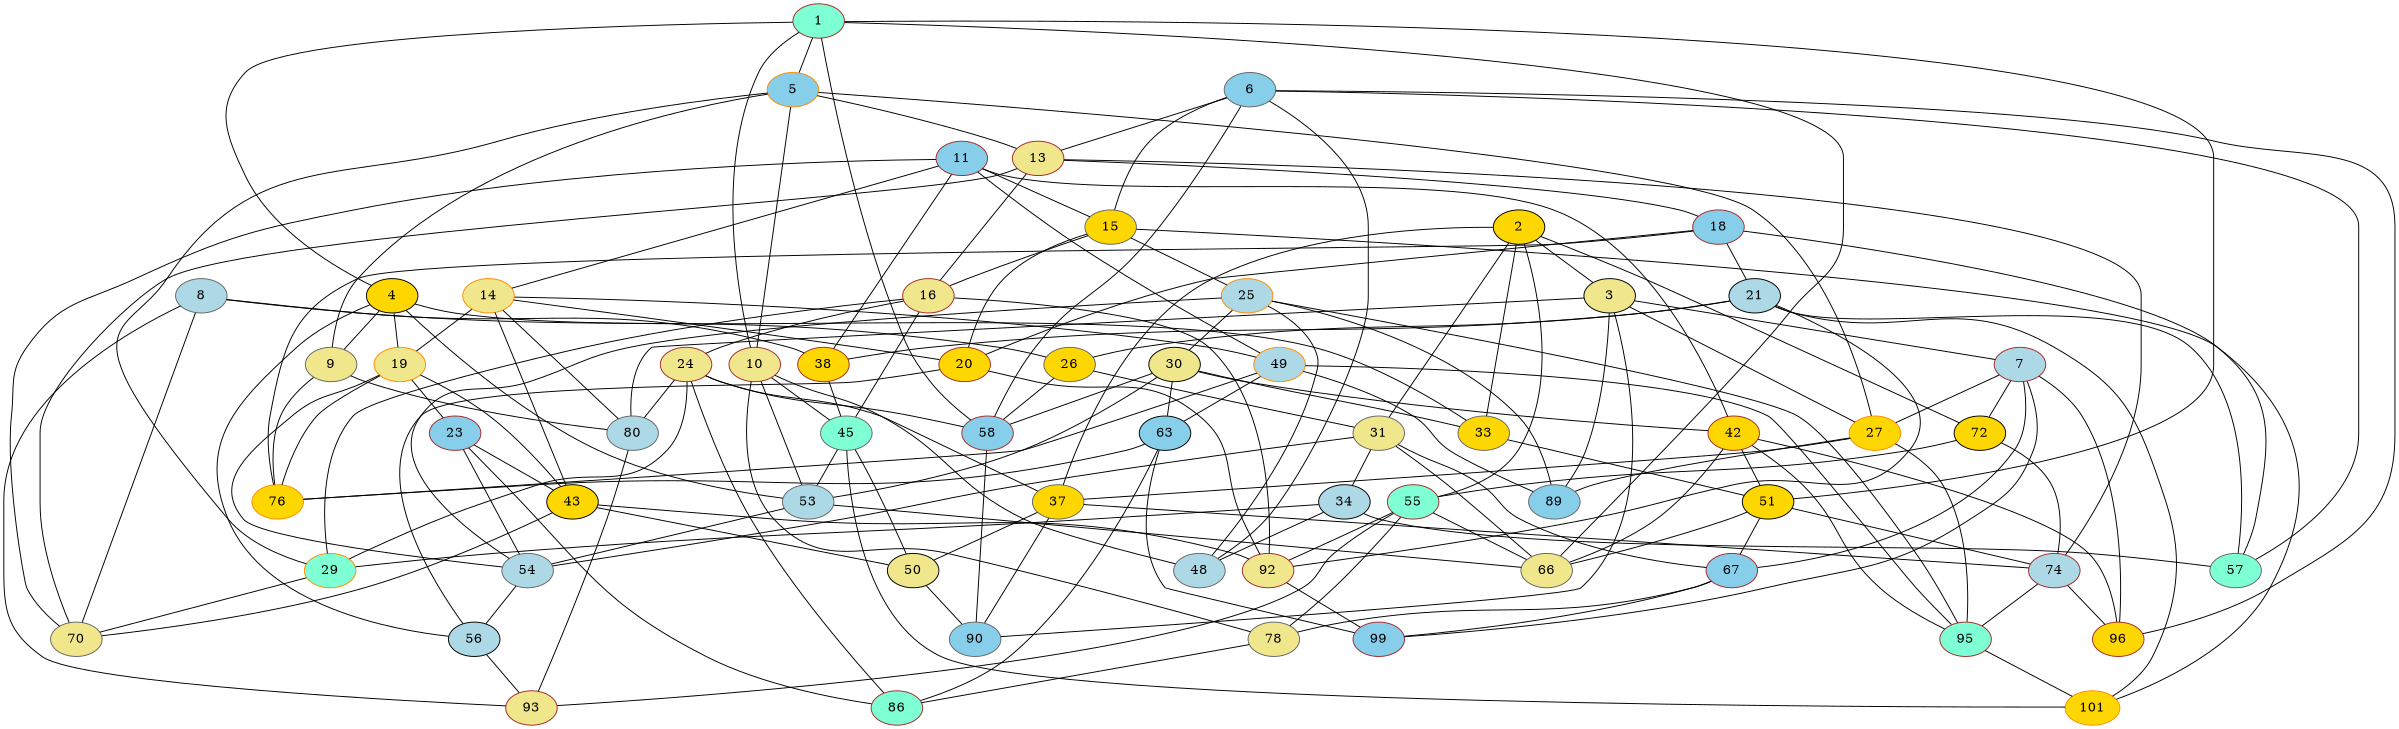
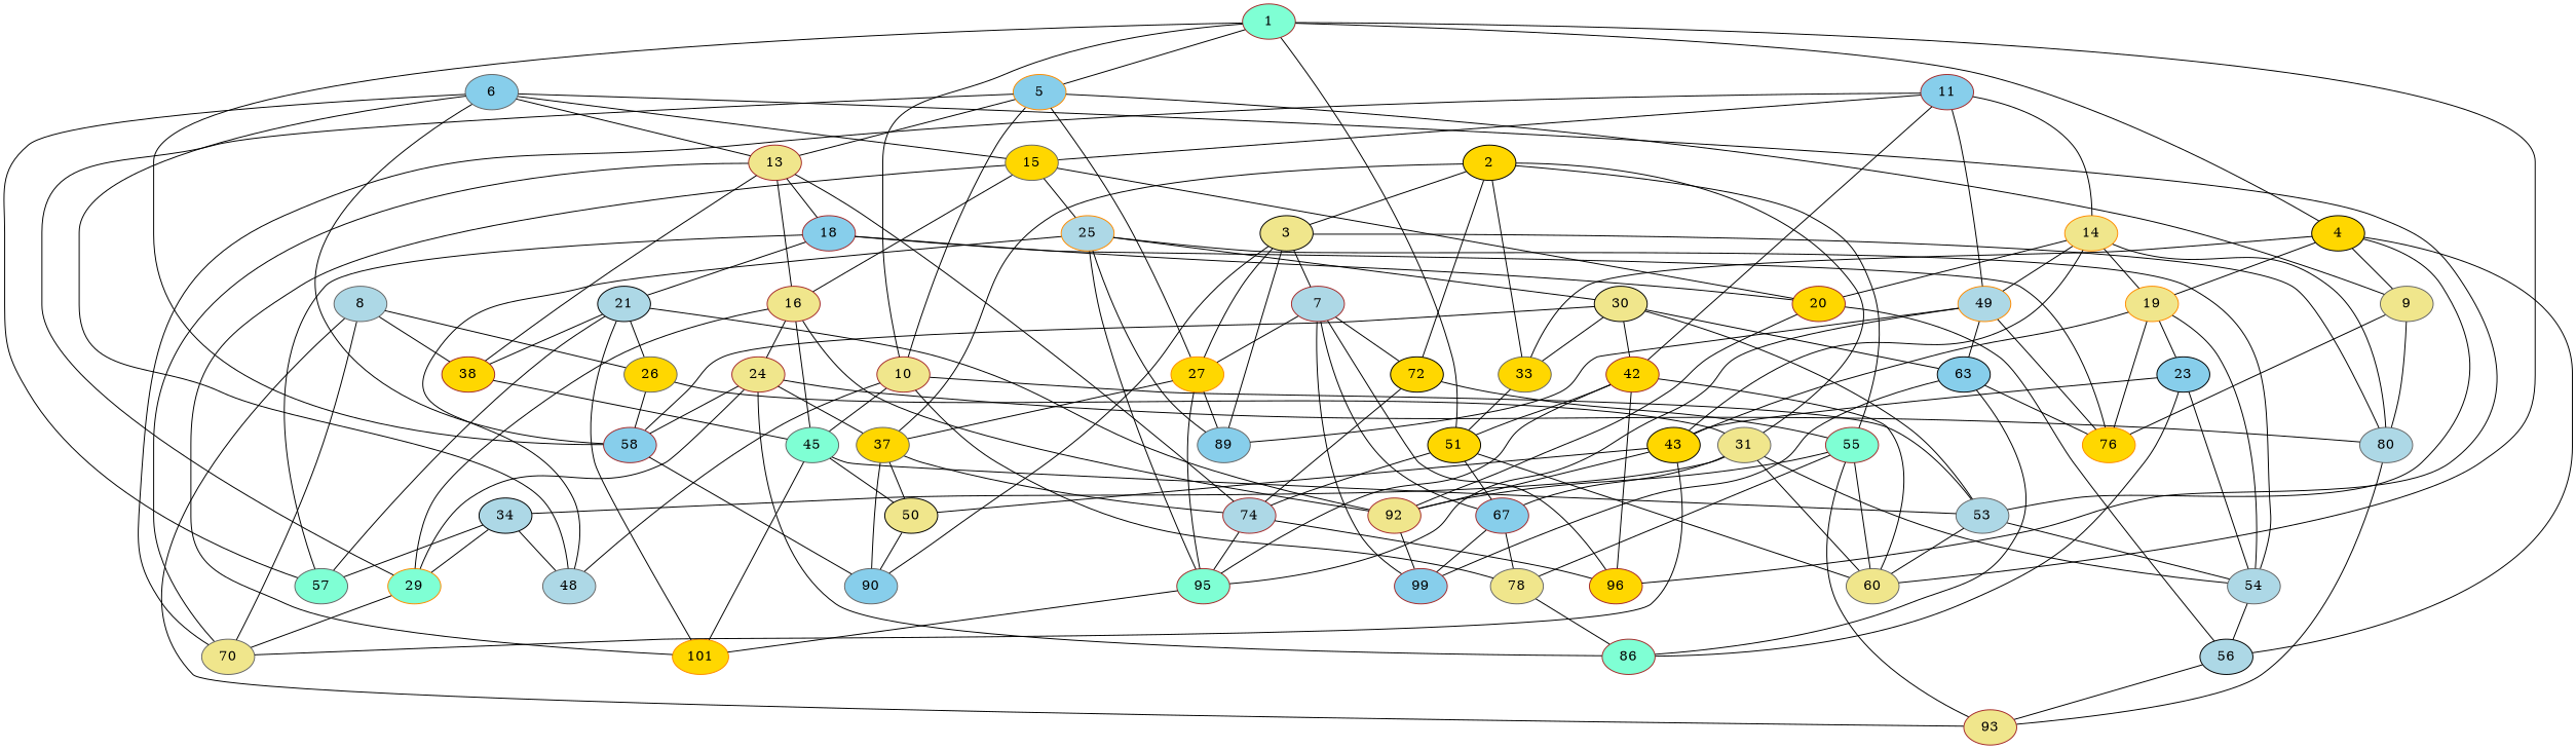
  graph {
    node [color=brown fillcolor=gold style=filled]
    1 [fillcolor=aquamarine super="+69"]
    4 [color=black super="+12"]
    5 [color=darkorange fillcolor=skyblue super="+36"]
    10 [fillcolor=khaki super="+62"]
    51 [color=black super="+73"]
    58 [fillcolor=skyblue super="+68"]
-   60 [color=gray40 fillcolor=khaki super="+66" label=66]
+   60 [color=gray40 fillcolor=khaki super="+66"]
    33 [color=gray40]
    9 [color=gray40 fillcolor=khaki]
    19 [color=darkorange fillcolor=khaki super="+39"]
    53 [color=gray40 fillcolor=lightblue super="+100"]
    56 [color=black fillcolor=lightblue]
    27 [color=darkorange super="+28"]
    13 [fillcolor=khaki super="+79"]
    29 [color=darkorange fillcolor=aquamarine]
    48 [color=gray40 fillcolor=lightblue]
    45 [color=gray40 fillcolor=aquamarine super="+61"]
    78 [color=gray40 fillcolor=khaki]
    67 [fillcolor=skyblue super="+81"]
    74 [fillcolor=lightblue super="+88"]
    90 [color=gray40 fillcolor=skyblue]
    2 [color=black super="+72"]
    3 [color=black fillcolor=khaki super="+17"]
    31 [color=gray40 fillcolor=khaki super="+46"]
    n25 [color=black label=72]
    37 [color=gray40 super="+41"]
    55 [fillcolor=aquamarine super="+84"]
    7 [fillcolor=lightblue super="+47"]
    80 [color=gray40 fillcolor=lightblue]
    89 [color=gray40 fillcolor=skyblue]
    54 [color=gray40 fillcolor=lightblue super="+77"]
    34 [color=black fillcolor=lightblue]
    50 [color=black fillcolor=khaki]
    93 [fillcolor=khaki]
    92 [fillcolor=khaki super="+102"]
    96
    99 [fillcolor=skyblue]
    95 [fillcolor=aquamarine super="+97"]
    76 [color=darkorange super="+94"]
    43 [color=black super="+87"]
-   23 [fillcolor=skyblue]
+   23 [color=black fillcolor=skyblue]
    70 [color=gray40 fillcolor=khaki super="+75"]
    16 [fillcolor=khaki super="+35"]
    18 [fillcolor=skyblue super="+21"]
    6 [color=gray40 fillcolor=skyblue super="+98"]
    15 [color=gray40 super="+59"]
    57 [color=gray40 fillcolor=aquamarine]
    20 [super="+64"]
    25 [color=darkorange fillcolor=lightblue super="+40"]
    101 [color=darkorange]
    8 [color=gray40 fillcolor=lightblue]
    26 [color=gray40]
    38
    86 [fillcolor=aquamarine]
    11 [fillcolor=skyblue super="+44"]
    14 [color=darkorange fillcolor=khaki super="+91"]
    42 [super="+82"]
    49 [color=darkorange fillcolor=lightblue super="+83"]
    63 [color=black fillcolor=skyblue super="+65"]
    24 [fillcolor=khaki super="+71"]
    n61 [color=black fillcolor=lightblue label=21 super="+85"]
    30 [color=black fillcolor=khaki super="+52"]
    1 -- 4
    1 -- 5
    1 -- 10
    1 -- 51
    1 -- 58
    1 -- 60
    4 -- 33
    4 -- 9
    4 -- 19
    4 -- 53
    4 -- 56
    5 -- 10
    5 -- 9
    5 -- 27
    5 -- 13
    5 -- 29
    10 -- 53
    10 -- 48
    10 -- 45
    10 -- 78
    51 -- 60
    51 -- 67
    51 -- 74
    58 -- 90
    33 -- 51
    9 -- 80
    9 -- 76
    19 -- 54
    19 -- 76
    19 -- 43
    19 -- 23
    53 -- 60
    53 -- 54
    56 -- 93
    27 -- 37
    27 -- 89
    27 -- 95
    13 -- 74
    13 -- 70
    13 -- 16
    13 -- 18
    29 -- 70
    45 -- 53
    45 -- 50
    45 -- 101
    78 -- 86
    67 -- 78
    67 -- 99
    74 -- 96
    74 -- 95
    2 -- 33
    2 -- 3
    2 -- 31
    2 -- n25
    2 -- 37
    2 -- 55
    3 -- 27
    3 -- 90
    3 -- 7
    3 -- 80
    3 -- 89
    31 -- 60
    31 -- 67
    31 -- 54
    31 -- 34
    n25 -- 74
    n25 -- 55
    37 -- 74
    37 -- 90
    37 -- 50
    55 -- 60
    55 -- 78
    55 -- 93
    55 -- 92
    7 -- 27
    7 -- 67
    7 -- n25
    7 -- 96
    7 -- 99
    80 -- 93
    54 -- 56
    34 -- 29
    34 -- 48
    34 -- 57
    50 -- 90
    92 -- 99
    95 -- 101
    43 -- 50
    43 -- 92
    43 -- 70
    23 -- 54
    23 -- 43
    23 -- 86
    16 -- 29
    16 -- 45
    16 -- 92
    16 -- 24
    18 -- 76
    18 -- 57
    18 -- 20 [weight=2]
    18 -- n61
    6 -- 58
    6 -- 13
    6 -- 48
    6 -- 96
    6 -- 15
    6 -- 57
    15 -- 16
    15 -- 20
    15 -- 25
    15 -- 101
    20 -- 56
    20 -- 92
    25 -- 48
    25 -- 89
    25 -- 54
    25 -- 95
    25 -- 30
    8 -- 93
    8 -- 70
    8 -- 26
    8 -- 38
    26 -- 58
    26 -- 31
    38 -- 45
    11 -- 70
    11 -- 15
-   11 -- 38
+   13 -- 38
    11 -- 14
    11 -- 42
    11 -- 49
    14 -- 19
    14 -- 80
    14 -- 43
    14 -- 20
    14 -- 49
    42 -- 51
    42 -- 60
    42 -- 96
    42 -- 95
    49 -- 89
    49 -- 95
    49 -- 76
    49 -- 63
    63 -- 99
    63 -- 76 [weight=2]
    63 -- 86
    24 -- 58
    24 -- 29
    24 -- 37
    24 -- 80
    24 -- 86
    n61 -- 92
    n61 -- 57
    n61 -- 101
    n61 -- 26
    n61 -- 38
    30 -- 58
    30 -- 33
    30 -- 53
    30 -- 42
    30 -- 63
  }
